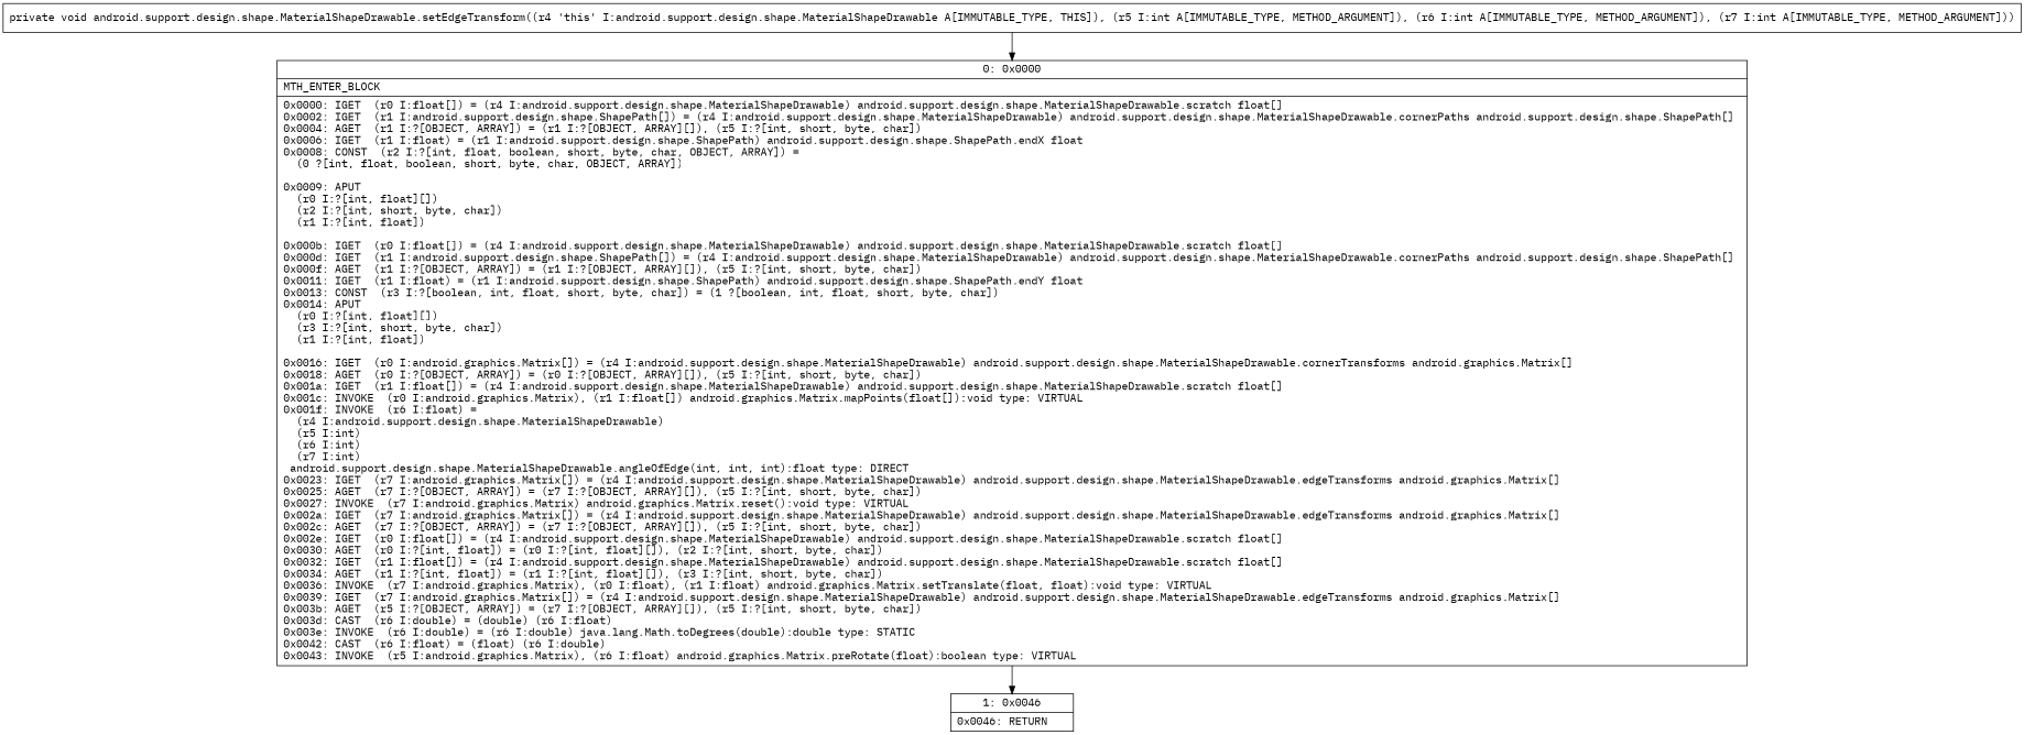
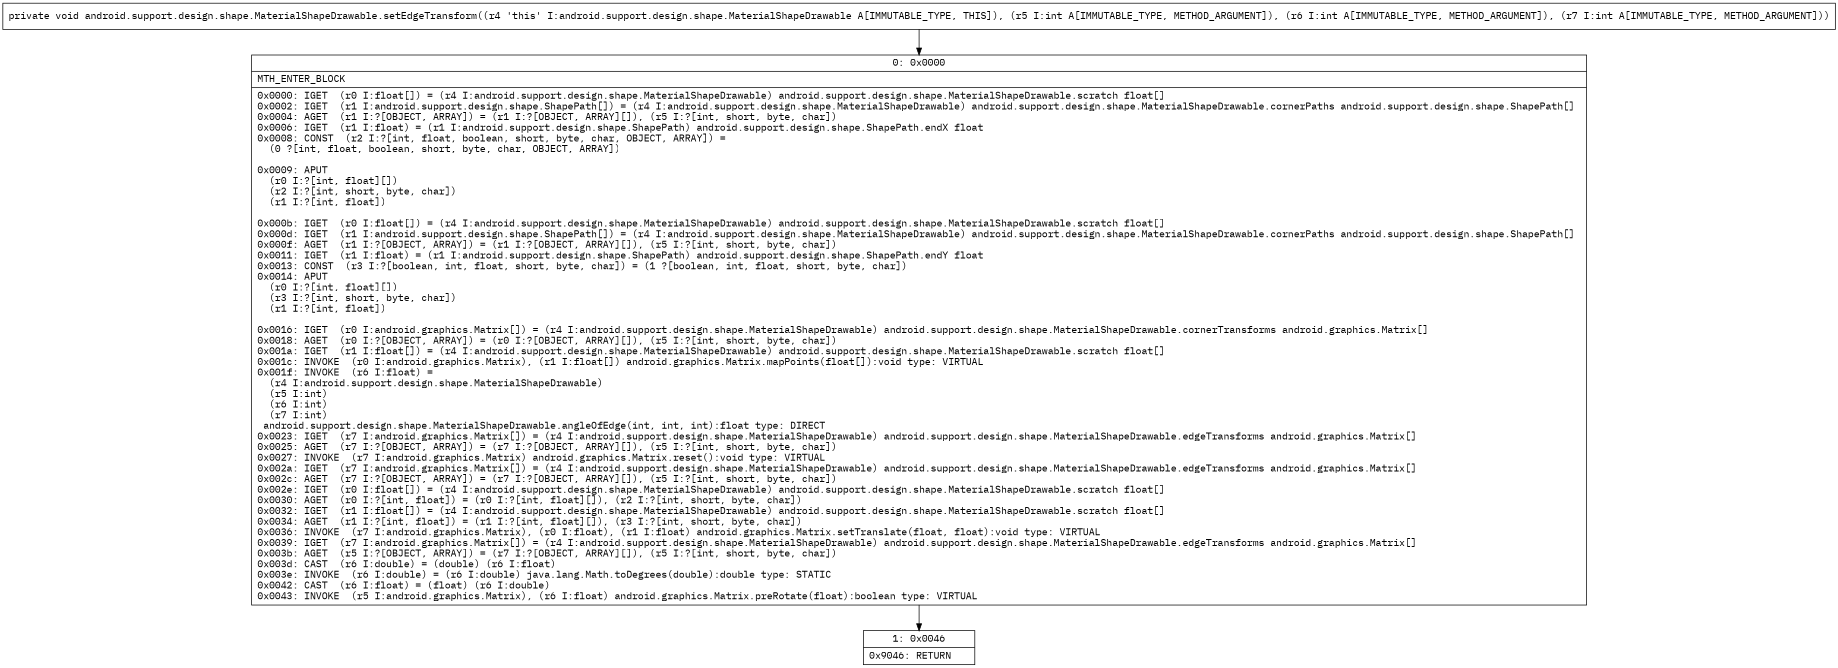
  digraph {
    fontname="IBM Plex Mono"
    node [shape=record fontname="IBM Plex Mono"]
    edge [fontname="IBM Plex Mono"]
    n1 [label="{0\:\ 0x0000|MTH_ENTER_BLOCK\l|0x0000: IGET  (r0 I:float[]) = (r4 I:android.support.design.shape.MaterialShapeDrawable) android.support.design.shape.MaterialShapeDrawable.scratch float[] \l0x0002: IGET  (r1 I:android.support.design.shape.ShapePath[]) = (r4 I:android.support.design.shape.MaterialShapeDrawable) android.support.design.shape.MaterialShapeDrawable.cornerPaths android.support.design.shape.ShapePath[] \l0x0004: AGET  (r1 I:?[OBJECT, ARRAY]) = (r1 I:?[OBJECT, ARRAY][]), (r5 I:?[int, short, byte, char]) \l0x0006: IGET  (r1 I:float) = (r1 I:android.support.design.shape.ShapePath) android.support.design.shape.ShapePath.endX float \l0x0008: CONST  (r2 I:?[int, float, boolean, short, byte, char, OBJECT, ARRAY]) = \l  (0 ?[int, float, boolean, short, byte, char, OBJECT, ARRAY])\l \l0x0009: APUT  \l  (r0 I:?[int, float][])\l  (r2 I:?[int, short, byte, char])\l  (r1 I:?[int, float])\l \l0x000b: IGET  (r0 I:float[]) = (r4 I:android.support.design.shape.MaterialShapeDrawable) android.support.design.shape.MaterialShapeDrawable.scratch float[] \l0x000d: IGET  (r1 I:android.support.design.shape.ShapePath[]) = (r4 I:android.support.design.shape.MaterialShapeDrawable) android.support.design.shape.MaterialShapeDrawable.cornerPaths android.support.design.shape.ShapePath[] \l0x000f: AGET  (r1 I:?[OBJECT, ARRAY]) = (r1 I:?[OBJECT, ARRAY][]), (r5 I:?[int, short, byte, char]) \l0x0011: IGET  (r1 I:float) = (r1 I:android.support.design.shape.ShapePath) android.support.design.shape.ShapePath.endY float \l0x0013: CONST  (r3 I:?[boolean, int, float, short, byte, char]) = (1 ?[boolean, int, float, short, byte, char]) \l0x0014: APUT  \l  (r0 I:?[int, float][])\l  (r3 I:?[int, short, byte, char])\l  (r1 I:?[int, float])\l \l0x0016: IGET  (r0 I:android.graphics.Matrix[]) = (r4 I:android.support.design.shape.MaterialShapeDrawable) android.support.design.shape.MaterialShapeDrawable.cornerTransforms android.graphics.Matrix[] \l0x0018: AGET  (r0 I:?[OBJECT, ARRAY]) = (r0 I:?[OBJECT, ARRAY][]), (r5 I:?[int, short, byte, char]) \l0x001a: IGET  (r1 I:float[]) = (r4 I:android.support.design.shape.MaterialShapeDrawable) android.support.design.shape.MaterialShapeDrawable.scratch float[] \l0x001c: INVOKE  (r0 I:android.graphics.Matrix), (r1 I:float[]) android.graphics.Matrix.mapPoints(float[]):void type: VIRTUAL \l0x001f: INVOKE  (r6 I:float) = \l  (r4 I:android.support.design.shape.MaterialShapeDrawable)\l  (r5 I:int)\l  (r6 I:int)\l  (r7 I:int)\l android.support.design.shape.MaterialShapeDrawable.angleOfEdge(int, int, int):float type: DIRECT \l0x0023: IGET  (r7 I:android.graphics.Matrix[]) = (r4 I:android.support.design.shape.MaterialShapeDrawable) android.support.design.shape.MaterialShapeDrawable.edgeTransforms android.graphics.Matrix[] \l0x0025: AGET  (r7 I:?[OBJECT, ARRAY]) = (r7 I:?[OBJECT, ARRAY][]), (r5 I:?[int, short, byte, char]) \l0x0027: INVOKE  (r7 I:android.graphics.Matrix) android.graphics.Matrix.reset():void type: VIRTUAL \l0x002a: IGET  (r7 I:android.graphics.Matrix[]) = (r4 I:android.support.design.shape.MaterialShapeDrawable) android.support.design.shape.MaterialShapeDrawable.edgeTransforms android.graphics.Matrix[] \l0x002c: AGET  (r7 I:?[OBJECT, ARRAY]) = (r7 I:?[OBJECT, ARRAY][]), (r5 I:?[int, short, byte, char]) \l0x002e: IGET  (r0 I:float[]) = (r4 I:android.support.design.shape.MaterialShapeDrawable) android.support.design.shape.MaterialShapeDrawable.scratch float[] \l0x0030: AGET  (r0 I:?[int, float]) = (r0 I:?[int, float][]), (r2 I:?[int, short, byte, char]) \l0x0032: IGET  (r1 I:float[]) = (r4 I:android.support.design.shape.MaterialShapeDrawable) android.support.design.shape.MaterialShapeDrawable.scratch float[] \l0x0034: AGET  (r1 I:?[int, float]) = (r1 I:?[int, float][]), (r3 I:?[int, short, byte, char]) \l0x0036: INVOKE  (r7 I:android.graphics.Matrix), (r0 I:float), (r1 I:float) android.graphics.Matrix.setTranslate(float, float):void type: VIRTUAL \l0x0039: IGET  (r7 I:android.graphics.Matrix[]) = (r4 I:android.support.design.shape.MaterialShapeDrawable) android.support.design.shape.MaterialShapeDrawable.edgeTransforms android.graphics.Matrix[] \l0x003b: AGET  (r5 I:?[OBJECT, ARRAY]) = (r7 I:?[OBJECT, ARRAY][]), (r5 I:?[int, short, byte, char]) \l0x003d: CAST  (r6 I:double) = (double) (r6 I:float) \l0x003e: INVOKE  (r6 I:double) = (r6 I:double) java.lang.Math.toDegrees(double):double type: STATIC \l0x0042: CAST  (r6 I:float) = (float) (r6 I:double) \l0x0043: INVOKE  (r5 I:android.graphics.Matrix), (r6 I:float) android.graphics.Matrix.preRotate(float):boolean type: VIRTUAL \l}"]
-   n2 [label="{1\:\ 0x0046|0x0046: RETURN   \l}"]
+   n2 [label="{1\:\ 0x0046|0x9046: RETURN   \l}"]
    n3 [label="{private void android.support.design.shape.MaterialShapeDrawable.setEdgeTransform((r4 'this' I:android.support.design.shape.MaterialShapeDrawable A[IMMUTABLE_TYPE, THIS]), (r5 I:int A[IMMUTABLE_TYPE, METHOD_ARGUMENT]), (r6 I:int A[IMMUTABLE_TYPE, METHOD_ARGUMENT]), (r7 I:int A[IMMUTABLE_TYPE, METHOD_ARGUMENT])) }"]
    n1 -> n2
    n3 -> n1
  }
